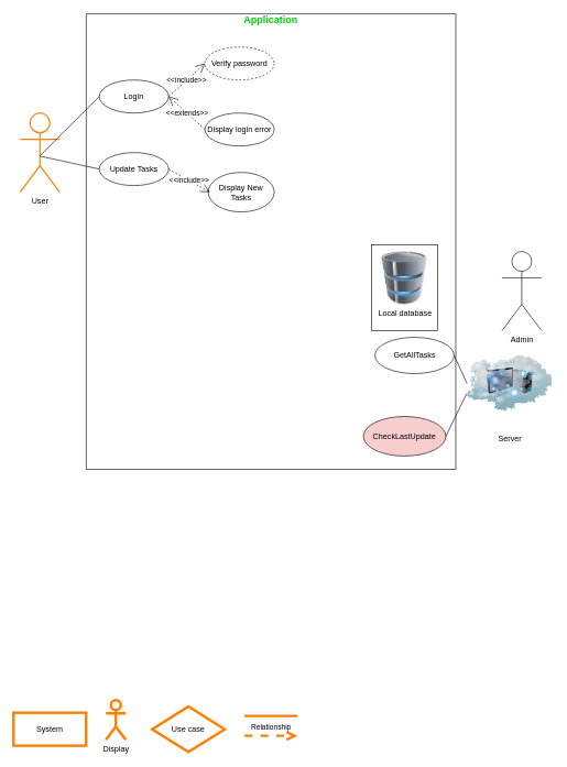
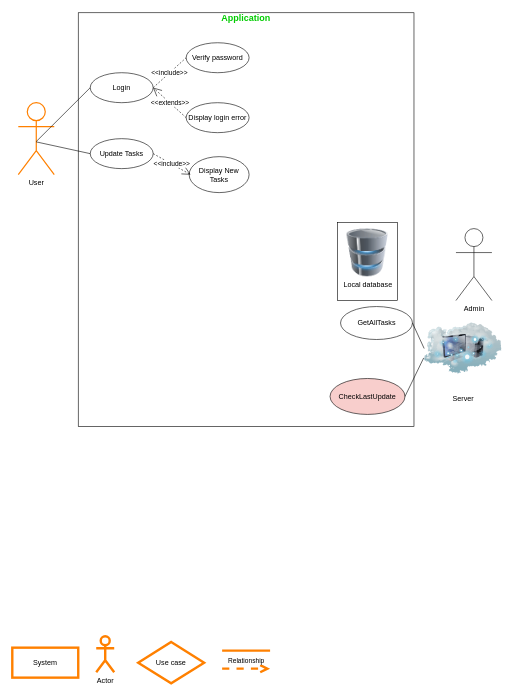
  <mxCell id="0" />
  <mxCell id="1" parent="0" />
  <mxCell id="2" value="System" style="rounded=0;whiteSpace=wrap;html=1;strokeColor=#FF8000;strokeWidth=4;" vertex="1" parent="1"><mxGeometry x="20" y="1079" width="110" height="50" as="geometry" /></mxCell>
- <mxCell id="3" value="Display" style="shape=umlActor;verticalLabelPosition=bottom;verticalAlign=top;html=1;outlineConnect=0;strokeColor=#FF8000;strokeWidth=4;" vertex="1" parent="1"><mxGeometry x="160" y="1060" width="30" height="60" as="geometry" /></mxCell>
+ <mxCell id="3" value="Actor" style="shape=umlActor;verticalLabelPosition=bottom;verticalAlign=top;html=1;outlineConnect=0;strokeColor=#FF8000;strokeWidth=4;" vertex="1" parent="1"><mxGeometry x="160" y="1060" width="30" height="60" as="geometry" /></mxCell>
  <mxCell id="4" value="Use case" style="rhombus;whiteSpace=wrap;html=1;fontColor=#000000;strokeColor=#FF8000;strokeWidth=4;" vertex="1" parent="1"><mxGeometry x="230" y="1069.5" width="110" height="69" as="geometry" /></mxCell>
  <mxCell id="5" value="" style="endArrow=none;html=1;edgeStyle=orthogonalEdgeStyle;rounded=0;strokeColor=#FF8000;strokeWidth=4;" edge="1" parent="1"><mxGeometry relative="1" as="geometry"><mxPoint x="370" y="1084" as="sourcePoint" /><mxPoint x="450" y="1084" as="targetPoint" /></mxGeometry></mxCell>
  <mxCell id="6" value="Relationship" style="html=1;verticalAlign=bottom;endArrow=open;dashed=1;endSize=8;curved=0;rounded=0;strokeColor=#FF8000;strokeWidth=4;" edge="1" parent="1"><mxGeometry y="4" relative="1" as="geometry"><mxPoint x="370" y="1114" as="sourcePoint" /><mxPoint x="450" y="1114" as="targetPoint" /><mxPoint as="offset" /></mxGeometry></mxCell>
  <mxCell id="7" value="&lt;font color=&quot;#00cc00&quot; style=&quot;font-size: 15px;&quot;&gt;&lt;b style=&quot;&quot;&gt;Application&lt;/b&gt;&lt;/font&gt;" style="verticalAlign=top;align=center;overflow=fill;html=1;whiteSpace=wrap;" vertex="1" parent="1"><mxGeometry x="130" y="20" width="560" height="690" as="geometry" /></mxCell>
  <mxCell id="8" value="User" style="shape=umlActor;verticalLabelPosition=bottom;verticalAlign=top;html=1;strokeColor=#FF8000;strokeWidth=2;" vertex="1" parent="1"><mxGeometry x="30" y="170" width="60" height="120" as="geometry" /></mxCell>
  <mxCell id="9" value="Server" style="image;html=1;image=img/lib/clip_art/networking/Cloud_Computer_128x128.png" vertex="1" parent="1"><mxGeometry x="707" y="510" width="130" height="140" as="geometry" /></mxCell>
  <mxCell id="10" value="Admin" style="shape=umlActor;verticalLabelPosition=bottom;verticalAlign=top;html=1;" vertex="1" parent="1"><mxGeometry x="760" y="380" width="60" height="120" as="geometry" /></mxCell>
  <mxCell id="11" value="Login" style="ellipse;whiteSpace=wrap;html=1;" vertex="1" parent="1"><mxGeometry x="150" y="120" width="105" height="50" as="geometry" /></mxCell>
  <mxCell id="12" value="Update Tasks" style="ellipse;whiteSpace=wrap;html=1;" vertex="1" parent="1"><mxGeometry x="150" y="230" width="105" height="50" as="geometry" /></mxCell>
  <mxCell id="13" value="" style="endArrow=none;html=1;rounded=0;entryX=0.501;entryY=0.539;entryDx=0;entryDy=0;entryPerimeter=0;exitX=0;exitY=0.5;exitDx=0;exitDy=0;" edge="1" parent="1" source="11" target="8"><mxGeometry width="50" height="50" relative="1" as="geometry"><mxPoint x="150" y="290" as="sourcePoint" /><mxPoint x="460" y="380" as="targetPoint" /></mxGeometry></mxCell>
  <mxCell id="14" value="" style="endArrow=none;html=1;rounded=0;exitX=0.501;exitY=0.545;exitDx=0;exitDy=0;exitPerimeter=0;entryX=0;entryY=0.5;entryDx=0;entryDy=0;" edge="1" parent="1" source="8" target="12"><mxGeometry width="50" height="50" relative="1" as="geometry"><mxPoint x="120" y="260" as="sourcePoint" /><mxPoint x="170" y="210" as="targetPoint" /></mxGeometry></mxCell>
  <mxCell id="15" value="GetAllTasks" style="ellipse;whiteSpace=wrap;html=1;" vertex="1" parent="1"><mxGeometry x="567.5" y="510" width="120" height="55" as="geometry" /></mxCell>
  <mxCell id="16" value="CheckLastUpdate" style="ellipse;whiteSpace=wrap;html=1;fillColor=#f8cecc;" vertex="1" parent="1"><mxGeometry x="550" y="630" width="125" height="60" as="geometry" /></mxCell>
  <mxCell id="17" value="" style="endArrow=none;html=1;rounded=0;entryX=0;entryY=0.5;entryDx=0;entryDy=0;exitX=1;exitY=0.5;exitDx=0;exitDy=0;" edge="1" parent="1" source="15" target="9"><mxGeometry width="50" height="50" relative="1" as="geometry"><mxPoint x="410" y="430" as="sourcePoint" /><mxPoint x="460" y="380" as="targetPoint" /></mxGeometry></mxCell>
  <mxCell id="18" value="" style="endArrow=none;html=1;rounded=0;entryX=-0.006;entryY=0.612;entryDx=0;entryDy=0;entryPerimeter=0;exitX=1;exitY=0.5;exitDx=0;exitDy=0;" edge="1" parent="1" source="16" target="9"><mxGeometry width="50" height="50" relative="1" as="geometry"><mxPoint x="410" y="430" as="sourcePoint" /><mxPoint x="460" y="380" as="targetPoint" /></mxGeometry></mxCell>
- <mxCell id="19" value="Verify password" style="ellipse;whiteSpace=wrap;html=1;dashed=1;" vertex="1" parent="1"><mxGeometry x="310" y="70" width="105" height="50" as="geometry" /></mxCell>
+ <mxCell id="19" value="Verify password" style="ellipse;whiteSpace=wrap;html=1;" vertex="1" parent="1"><mxGeometry x="310" y="70" width="105" height="50" as="geometry" /></mxCell>
  <mxCell id="20" value="Display login error" style="ellipse;whiteSpace=wrap;html=1;" vertex="1" parent="1"><mxGeometry x="310" y="170" width="105" height="50" as="geometry" /></mxCell>
- <mxCell id="21" value="&amp;lt;&amp;lt;include&amp;gt;&amp;gt;" style="endArrow=open;endSize=12;dashed=1;html=1;rounded=0;exitX=1;exitY=0.5;exitDx=0;exitDy=0;entryX=0;entryY=0.5;entryDx=0;entryDy=0;" edge="1" parent="1" source="11" target="19"><mxGeometry x="-0.017" width="160" relative="1" as="geometry"><mxPoint x="340" y="230" as="sourcePoint" /><mxPoint x="500" y="230" as="targetPoint" /><mxPoint as="offset" /></mxGeometry></mxCell>
+ <mxCell id="21" value="&amp;lt;&amp;lt;include&amp;gt;&amp;gt;" style="endArrow=none;endSize=12;dashed=1;html=1;rounded=0;exitX=1;exitY=0.5;exitDx=0;exitDy=0;entryX=0;entryY=0.5;entryDx=0;entryDy=0;" edge="1" parent="1" source="11" target="19"><mxGeometry x="-0.017" width="160" relative="1" as="geometry"><mxPoint x="340" y="230" as="sourcePoint" /><mxPoint x="500" y="230" as="targetPoint" /><mxPoint as="offset" /></mxGeometry></mxCell>
  <mxCell id="22" value="&amp;lt;&amp;lt;extends&amp;gt;&amp;gt;" style="endArrow=open;endSize=12;dashed=1;html=1;rounded=0;entryX=1;entryY=0.5;entryDx=0;entryDy=0;exitX=0;exitY=0.5;exitDx=0;exitDy=0;" edge="1" parent="1" source="20" target="11"><mxGeometry x="-0.007" width="160" relative="1" as="geometry"><mxPoint x="350" y="410" as="sourcePoint" /><mxPoint x="510" y="410" as="targetPoint" /><mxPoint as="offset" /></mxGeometry></mxCell>
  <mxCell id="23" value="Display New Tasks" style="ellipse;whiteSpace=wrap;html=1;" vertex="1" parent="1"><mxGeometry x="315" y="260" width="100" height="60" as="geometry" /></mxCell>
  <mxCell id="24" value="&amp;lt;&amp;lt;include&amp;gt;&amp;gt;" style="endArrow=open;endSize=12;dashed=1;html=1;rounded=0;exitX=1;exitY=0.5;exitDx=0;exitDy=0;entryX=0;entryY=0.5;entryDx=0;entryDy=0;" edge="1" parent="1" source="12"><mxGeometry x="-0.017" width="160" relative="1" as="geometry"><mxPoint x="252.5" y="440" as="sourcePoint" /><mxPoint x="317.5" y="290" as="targetPoint" /><mxPoint as="offset" /></mxGeometry></mxCell>
  <mxCell id="25" value="" style="rounded=0;whiteSpace=wrap;html=1;" vertex="1" parent="1"><mxGeometry x="562.5" y="370" width="100" height="130" as="geometry" /></mxCell>
  <mxCell id="26" value="Local database" style="image;html=1;image=img/lib/clip_art/computers/Database_128x128.png;movable=1;resizable=1;rotatable=1;deletable=1;editable=1;locked=0;connectable=1;" vertex="1" parent="1"><mxGeometry x="572.5" y="380" width="80" height="80" as="geometry" /></mxCell>
